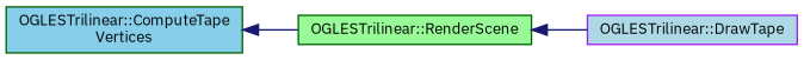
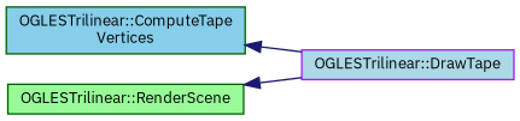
  digraph {
    fontname="IBM Plex Sans"
    rankdir=LR
    node [color=darkgreen fontname="IBM Plex Sans" fontsize=10 shape=record style=filled]
    edge [color=midnightblue dir=back fontname="IBM Plex Sans" fontsize=10 labelfontname=Helvetica labelfontsize=10 style=solid]
    n1 [fillcolor=skyblue fontcolor=black height=0.2 label="OGLESTrilinear::ComputeTape\lVertices" width=0.4]
    n2 [color=purple fillcolor=lightblue height=0.2 label="OGLESTrilinear::DrawTape" width=0.4]
    n3 [fillcolor=palegreen height=0.2 label="OGLESTrilinear::RenderScene" width=0.4]
-   n1 -> n3
+   n1 -> n2
    n3 -> n2
  }
